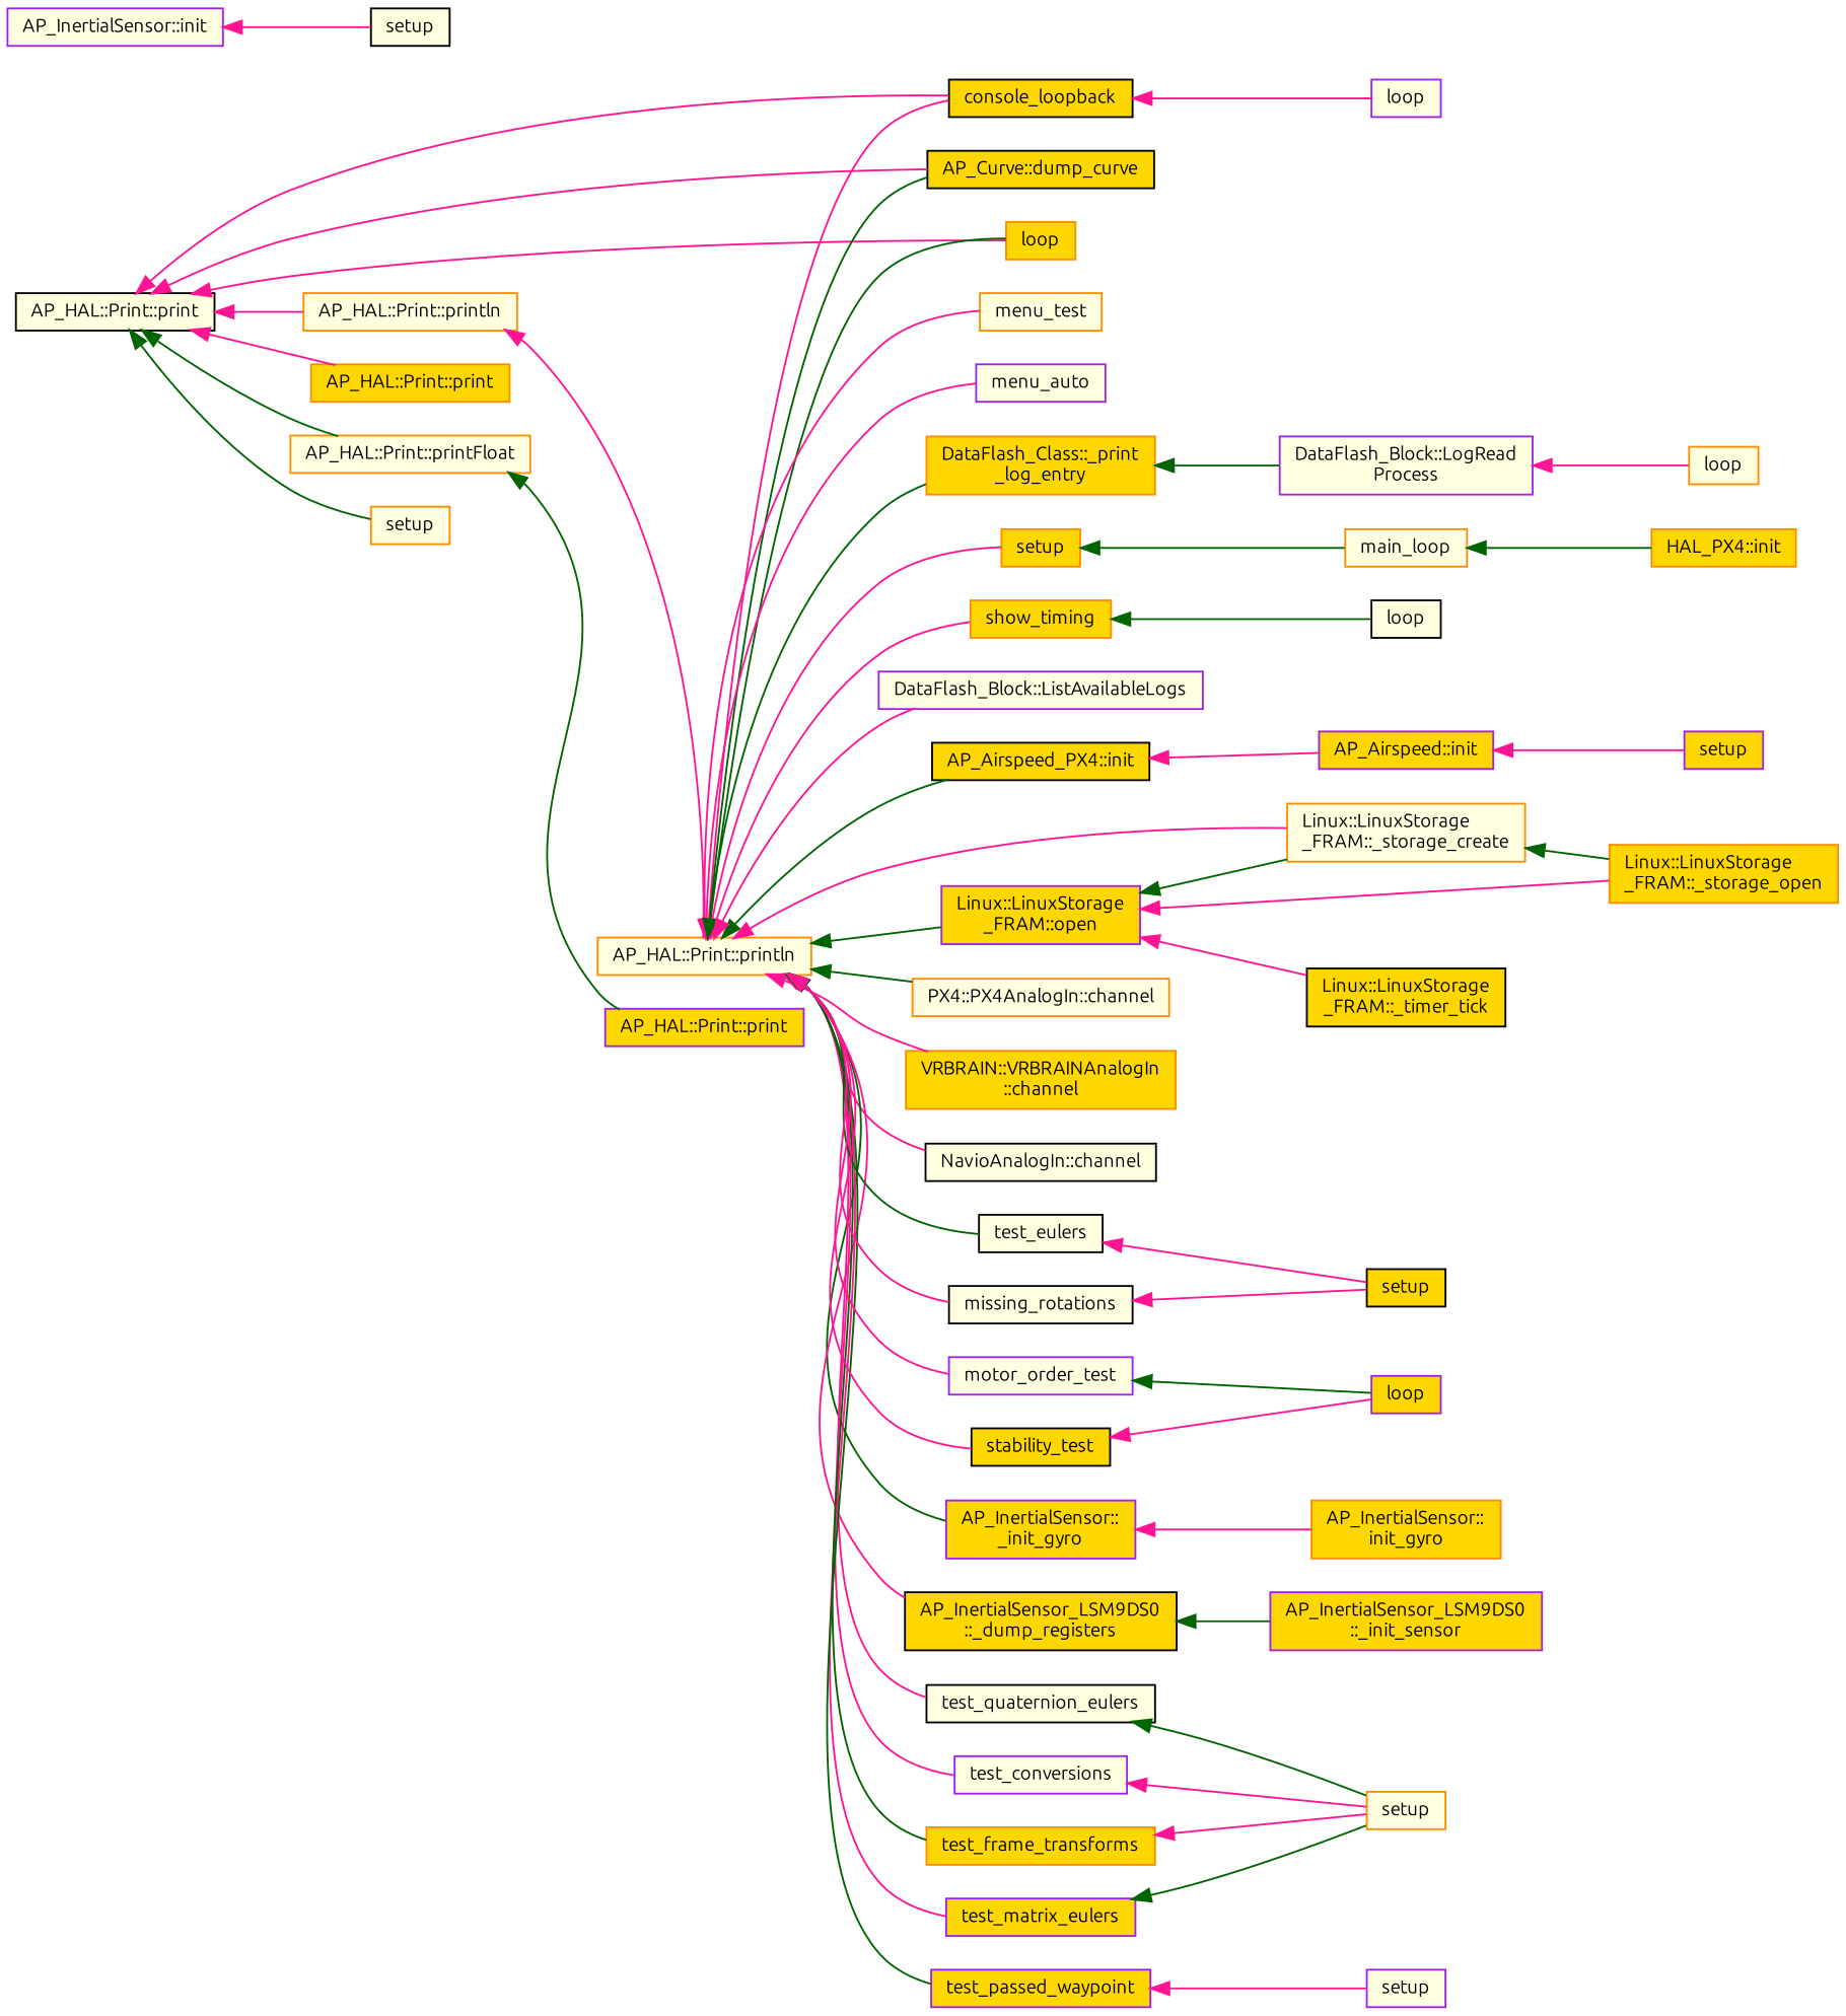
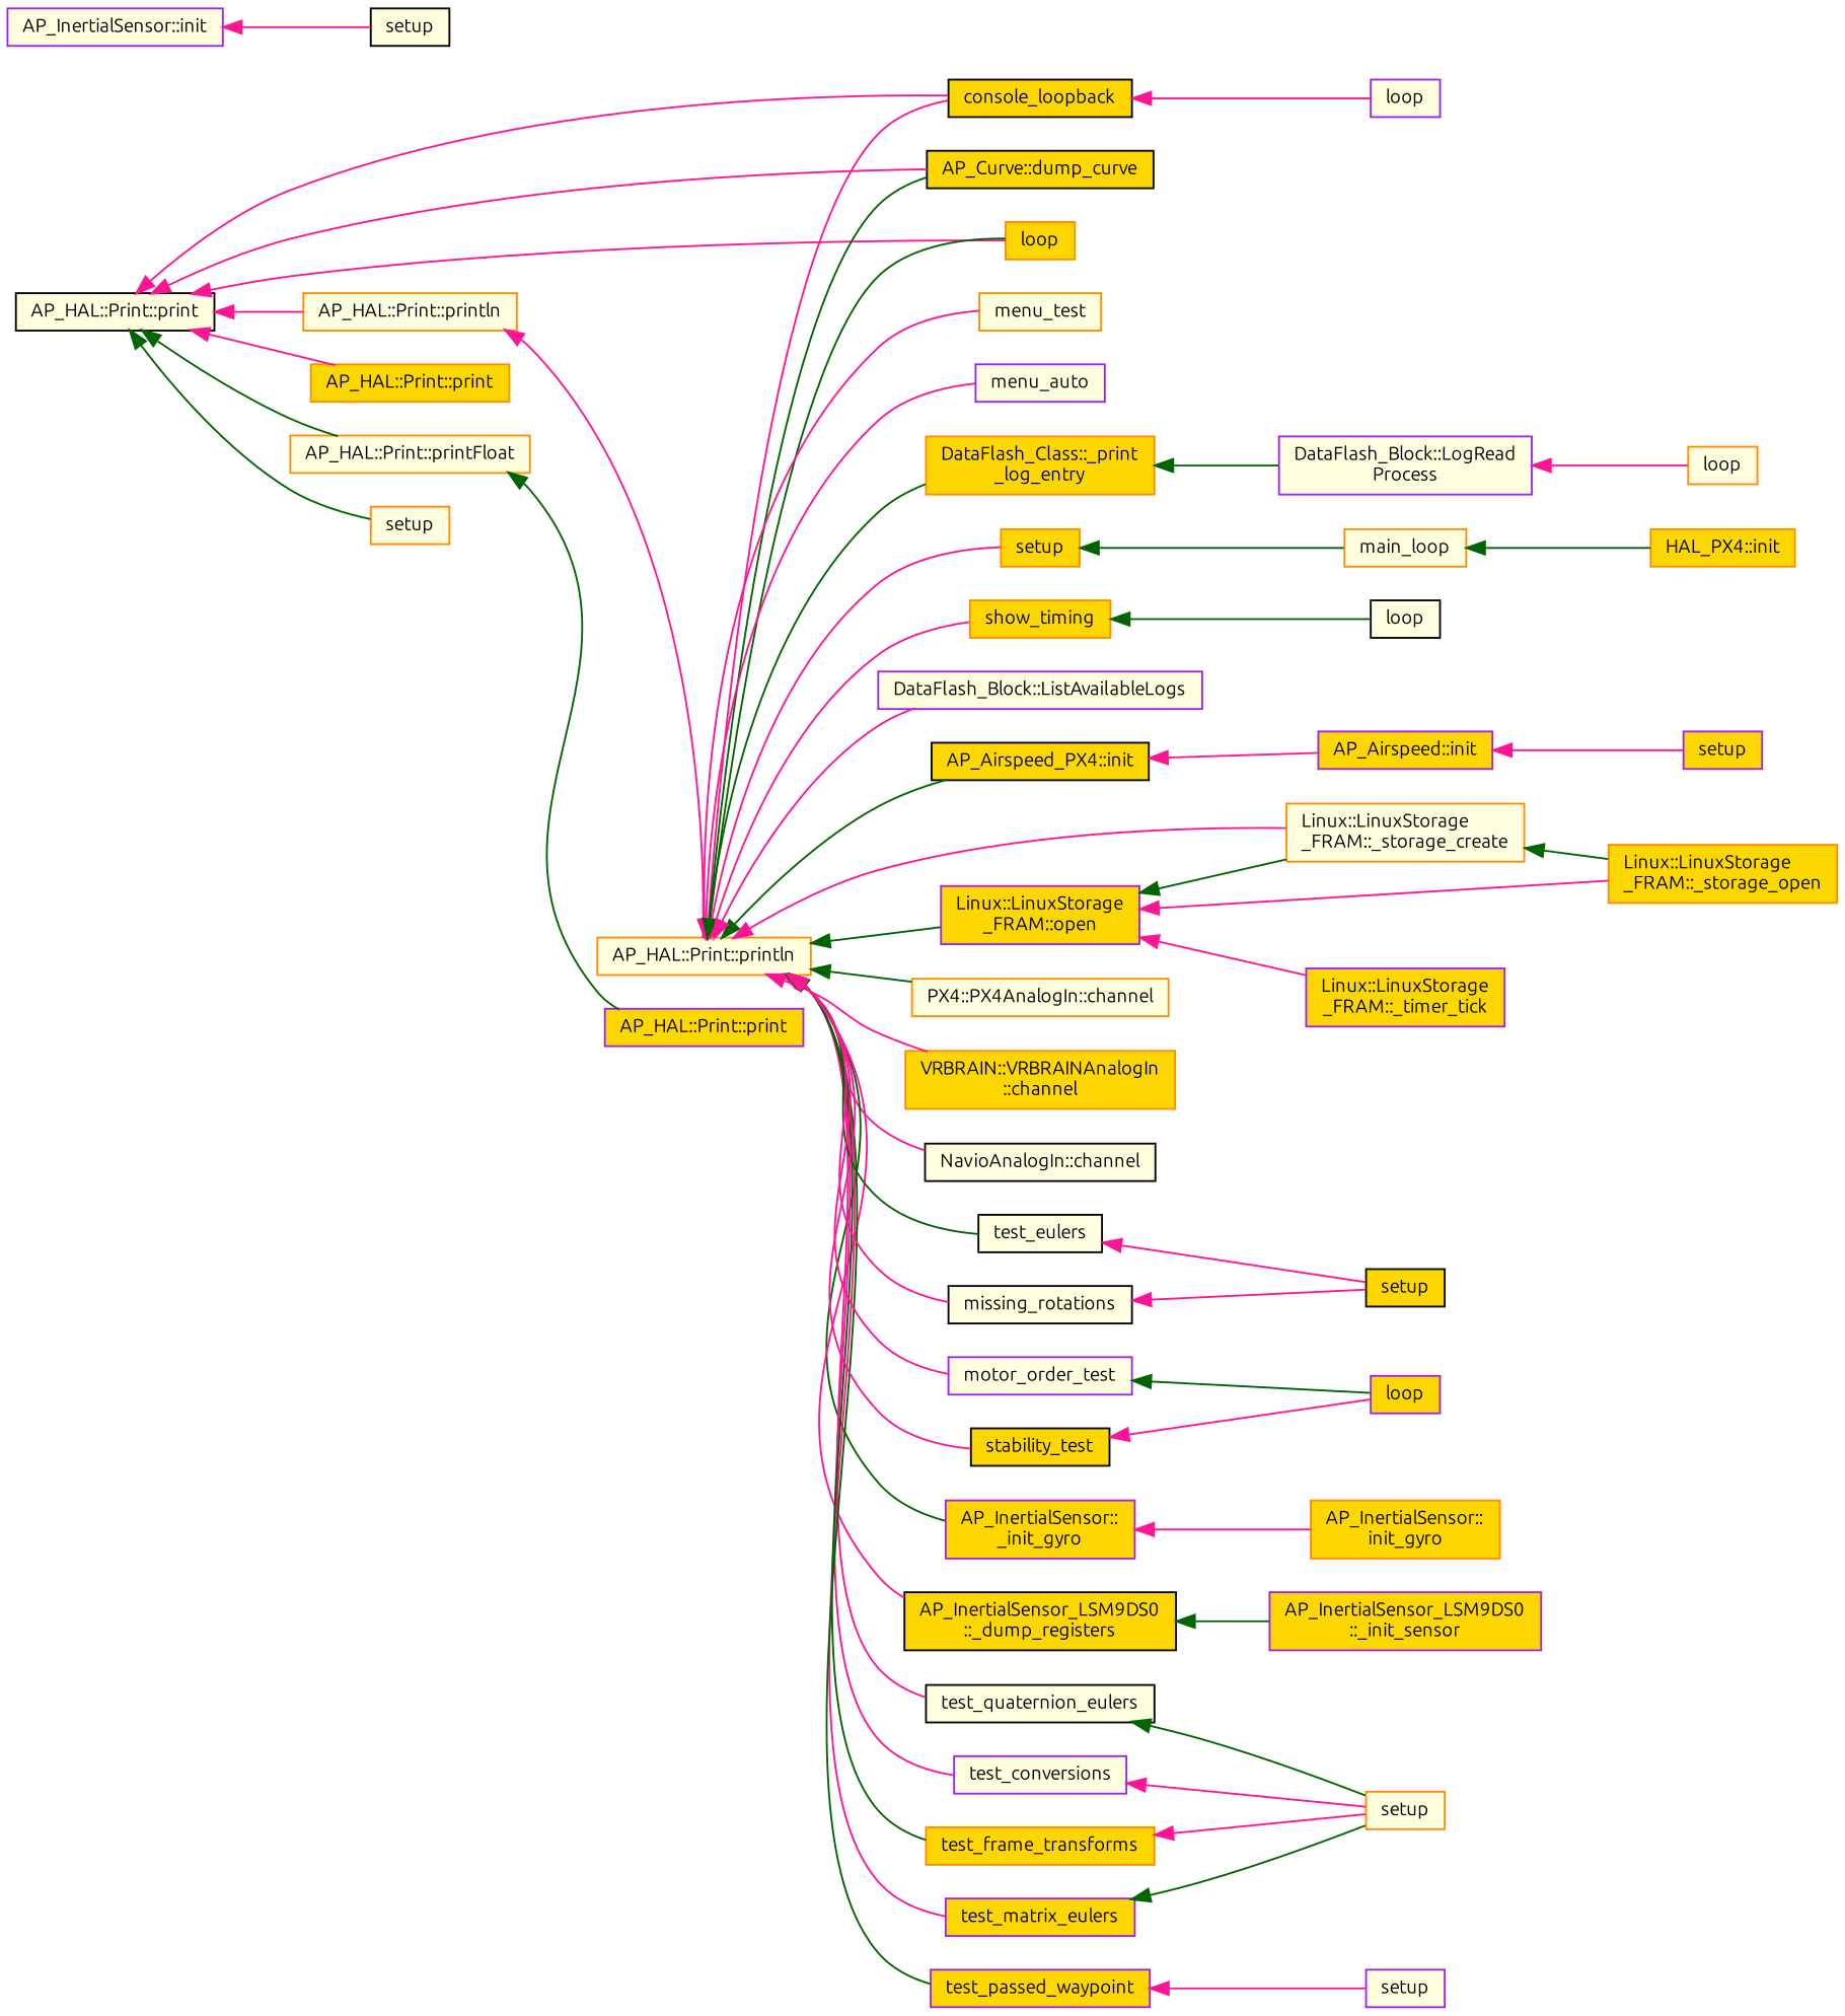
  digraph {
    fontname=Ubuntu
    rankdir=LR
    node [color=darkorange fillcolor=gold fontname=Ubuntu fontsize=10 shape=record style=filled]
    edge [color=deeppink dir=back fontname=Ubuntu fontsize=10 labelfontname=Helvetica labelfontsize=10 style=solid]
    n1 [color=black fillcolor=lightyellow fontcolor=black height=0.2 label="AP_HAL::Print::print" width=0.4]
    n2 [color=black height=0.2 label=console_loopback width=0.4]
    n3 [color=black height=0.2 label="AP_Curve::dump_curve" width=0.4]
    n4 [height=0.2 label=loop width=0.4]
    n5 [height=0.2 label="AP_HAL::Print::print" width=0.4]
    n6 [fillcolor=lightyellow height=0.2 label="AP_HAL::Print::printFloat" width=0.4]
    n7 [fillcolor=lightyellow height=0.2 label="AP_HAL::Print::println" width=0.4]
    n8 [fillcolor=lightyellow height=0.2 label=setup width=0.4]
    n9 [color=purple fillcolor=lightyellow height=0.2 label=loop width=0.4]
    n10 [color=purple height=0.2 label="AP_HAL::Print::print" width=0.4]
    n11 [fillcolor=lightyellow height=0.2 label="AP_HAL::Print::println" width=0.4]
    n12 [height=0.2 label=setup width=0.4]
    n13 [height=0.2 label=show_timing width=0.4]
    n14 [color=black height=0.2 label="AP_Airspeed_PX4::init" width=0.4]
    n15 [fillcolor=lightyellow height=0.2 label="PX4::PX4AnalogIn::channel" width=0.4]
    n16 [height=0.2 label="VRBRAIN::VRBRAINAnalogIn\l::channel" width=0.4]
    n17 [color=black fillcolor=lightyellow height=0.2 label="NavioAnalogIn::channel" width=0.4]
    n18 [fillcolor=lightyellow height=0.2 label="Linux::LinuxStorage\l_FRAM::_storage_create" width=0.4]
    n19 [color=purple height=0.2 label="Linux::LinuxStorage\l_FRAM::open" width=0.4]
    n20 [color=purple height=0.2 label="AP_InertialSensor::\l_init_gyro" width=0.4]
    n21 [color=black height=0.2 label="AP_InertialSensor_LSM9DS0\l::_dump_registers" width=0.4]
    n22 [color=purple height=0.2 label=test_matrix_eulers width=0.4]
    n23 [color=black fillcolor=lightyellow height=0.2 label=test_quaternion_eulers width=0.4]
    n24 [color=purple fillcolor=lightyellow height=0.2 label=test_conversions width=0.4]
    n25 [height=0.2 label=test_frame_transforms width=0.4]
    n26 [color=purple height=0.2 label=test_passed_waypoint width=0.4]
    n27 [color=black fillcolor=lightyellow height=0.2 label=test_eulers width=0.4]
    n28 [color=black fillcolor=lightyellow height=0.2 label=missing_rotations width=0.4]
    n29 [fillcolor=lightyellow height=0.2 label=menu_test width=0.4]
    n30 [color=purple fillcolor=lightyellow height=0.2 label=menu_auto width=0.4]
    n31 [color=purple fillcolor=lightyellow height=0.2 label=motor_order_test width=0.4]
    n32 [color=black height=0.2 label=stability_test width=0.4]
    n33 [height=0.2 label="DataFlash_Class::_print\l_log_entry" width=0.4]
    n34 [color=purple fillcolor=lightyellow height=0.2 label="DataFlash_Block::ListAvailableLogs" width=0.4]
    n35 [fillcolor=lightyellow height=0.2 label=main_loop width=0.4]
    n36 [color=black fillcolor=lightyellow height=0.2 label=loop width=0.4]
    n37 [color=purple height=0.2 label="AP_Airspeed::init" width=0.4]
    n38 [height=0.2 label="Linux::LinuxStorage\l_FRAM::_storage_open" width=0.4]
-   n39 [color=black height=0.2 label="Linux::LinuxStorage\l_FRAM::_timer_tick" width=0.4]
+   n39 [color=purple height=0.2 label="Linux::LinuxStorage\l_FRAM::_timer_tick" width=0.4]
    n40 [height=0.2 label="AP_InertialSensor::\linit_gyro" width=0.4]
    n41 [color=purple height=0.2 label="AP_InertialSensor_LSM9DS0\l::_init_sensor" width=0.4]
    n42 [fillcolor=lightyellow height=0.2 label=setup width=0.4]
    n43 [color=purple fillcolor=lightyellow height=0.2 label=setup width=0.4]
    n44 [color=black height=0.2 label=setup width=0.4]
    n45 [color=purple height=0.2 label=loop width=0.4]
    n46 [color=purple fillcolor=lightyellow height=0.2 label="DataFlash_Block::LogRead\lProcess" width=0.4]
    n47 [height=0.2 label="HAL_PX4::init" width=0.4]
    n48 [color=purple height=0.2 label=setup width=0.4]
    n49 [color=purple fillcolor=lightyellow height=0.2 label="AP_InertialSensor::init" width=0.4]
    n50 [color=black fillcolor=lightyellow height=0.2 label=setup width=0.4]
    n51 [fillcolor=lightyellow height=0.2 label=loop width=0.4]
    n1 -> n2
    n1 -> n3
    n1 -> n4
    n1 -> n5
    n1 -> n6 [color=darkgreen]
    n1 -> n7
    n1 -> n8 [color=darkgreen]
    n2 -> n9
    n6 -> n10 [color=darkgreen]
    n7 -> n11
    n11 -> n2
    n11 -> n3 [color=darkgreen]
    n11 -> n4 [color=darkgreen]
    n11 -> n12
    n11 -> n13
    n11 -> n14 [color=darkgreen]
    n11 -> n15 [color=darkgreen]
    n11 -> n16
    n11 -> n17
    n11 -> n18
    n11 -> n19 [color=darkgreen]
    n11 -> n20 [color=darkgreen]
    n11 -> n21
    n11 -> n22
    n11 -> n23
    n11 -> n24
    n11 -> n25 [color=darkgreen]
    n11 -> n26 [color=darkgreen]
    n11 -> n27 [color=darkgreen]
    n11 -> n28
    n11 -> n29
    n11 -> n30
    n11 -> n31
    n11 -> n32
    n11 -> n33 [color=darkgreen]
    n11 -> n34
    n12 -> n35 [color=darkgreen]
    n13 -> n36 [color=darkgreen]
    n14 -> n37
    n18 -> n38 [color=darkgreen]
    n19 -> n18 [color=darkgreen]
    n19 -> n38
    n19 -> n39
    n20 -> n40
    n21 -> n41 [color=darkgreen]
    n22 -> n42 [color=darkgreen]
    n23 -> n42 [color=darkgreen]
    n24 -> n42
    n25 -> n42
    n26 -> n43
    n27 -> n44
    n28 -> n44
    n31 -> n45 [color=darkgreen]
    n32 -> n45
    n33 -> n46 [color=darkgreen]
    n35 -> n47 [color=darkgreen]
    n37 -> n48
    n46 -> n51
    n49 -> n50
  }
